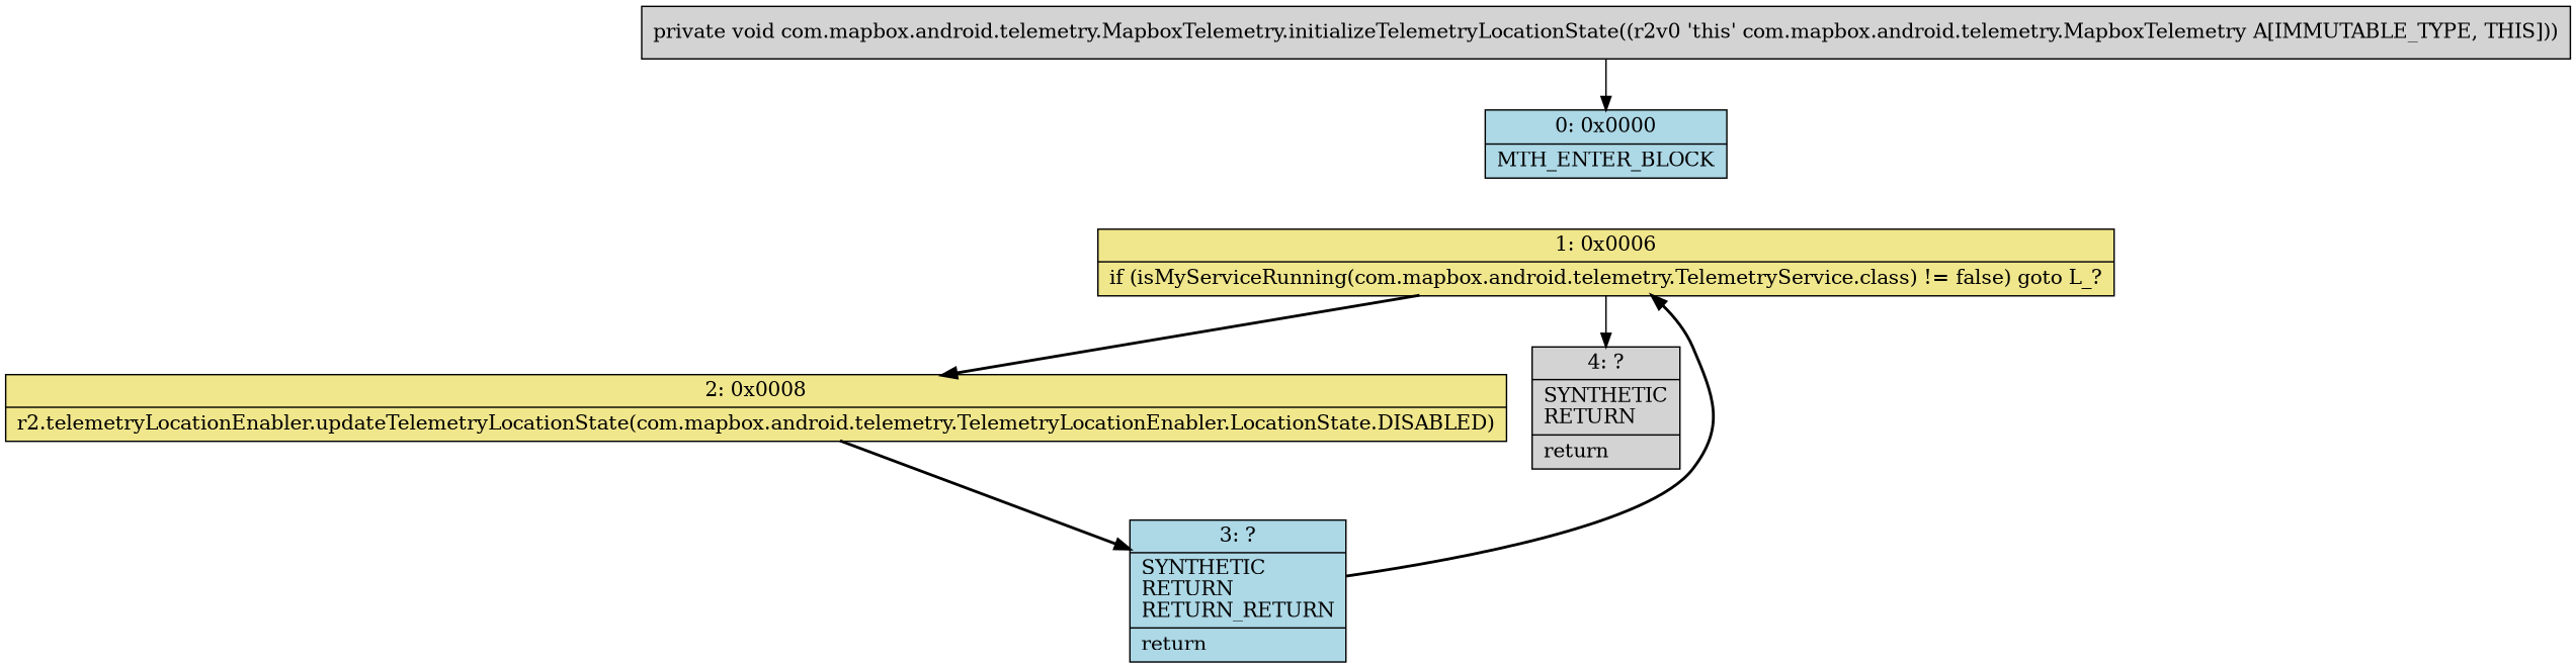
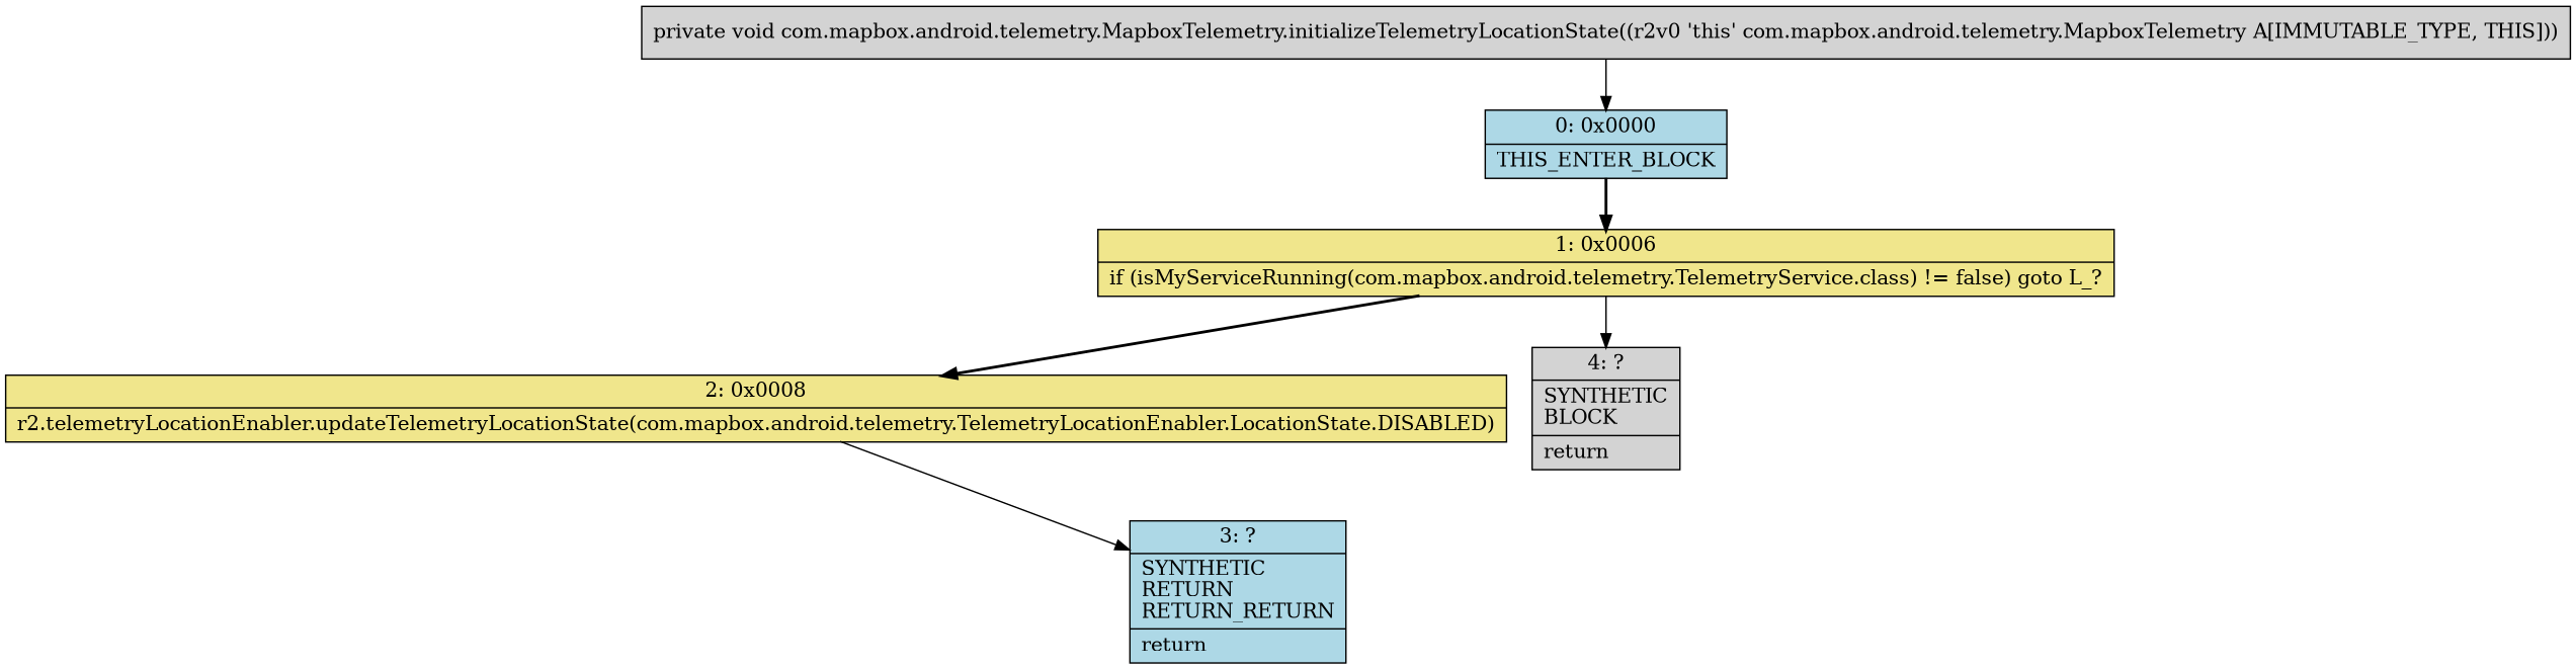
  digraph {
    node [fillcolor=lightblue shape=record style=filled]
    edge [style=bold]
-   n1 [label="{0\:\ 0x0000|MTH_ENTER_BLOCK\l}"]
+   n1 [label="{0\:\ 0x0000|THIS_ENTER_BLOCK\l}"]
    n2 [fillcolor=khaki label="{1\:\ 0x0006|if (isMyServiceRunning(com.mapbox.android.telemetry.TelemetryService.class) != false) goto L_?\l}"]
    n3 [fillcolor=khaki label="{2\:\ 0x0008|r2.telemetryLocationEnabler.updateTelemetryLocationState(com.mapbox.android.telemetry.TelemetryLocationEnabler.LocationState.DISABLED)\l}"]
-   n4 [fillcolor=lightgrey label="{4\:\ ?|SYNTHETIC\lRETURN\l|return\l}"]
+   n4 [fillcolor=lightgrey label="{4\:\ ?|SYNTHETIC\lBLOCK\l|return\l}"]
    n5 [label="{3\:\ ?|SYNTHETIC\lRETURN\lRETURN_RETURN\l|return\l}"]
    n6 [fillcolor=lightgrey label="{private void com.mapbox.android.telemetry.MapboxTelemetry.initializeTelemetryLocationState((r2v0 'this' com.mapbox.android.telemetry.MapboxTelemetry A[IMMUTABLE_TYPE, THIS])) }"]
-   n5 -> n2
+   n1 -> n2
    n2 -> n3
    n2 -> n4 [style=solid]
-   n3 -> n5
+   n3 -> n5 [style=solid]
    n6 -> n1 [style=solid]
  }
